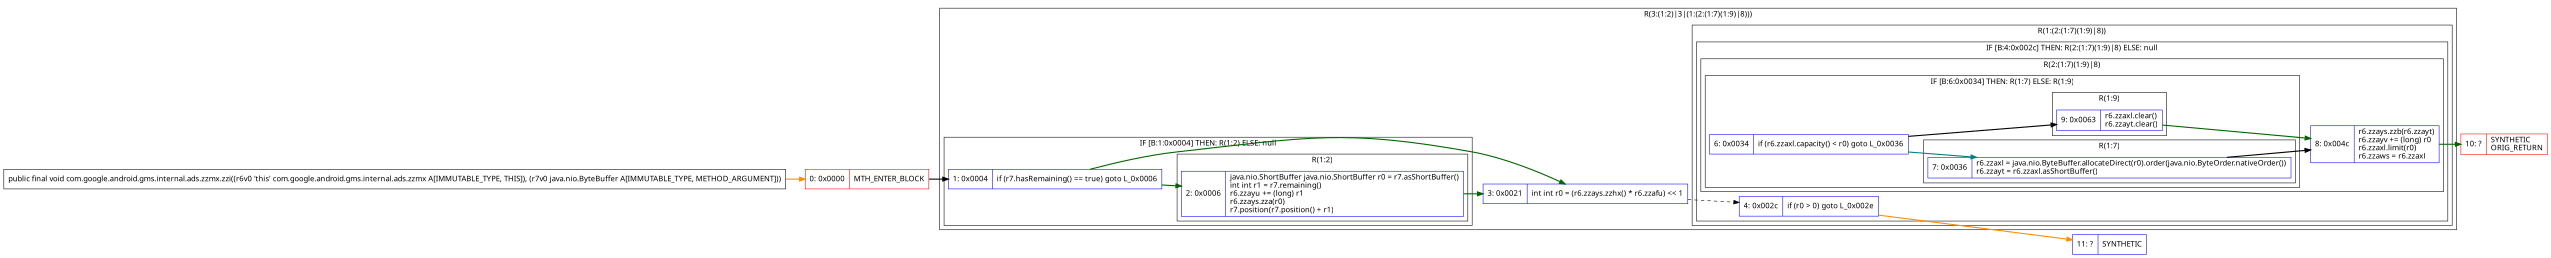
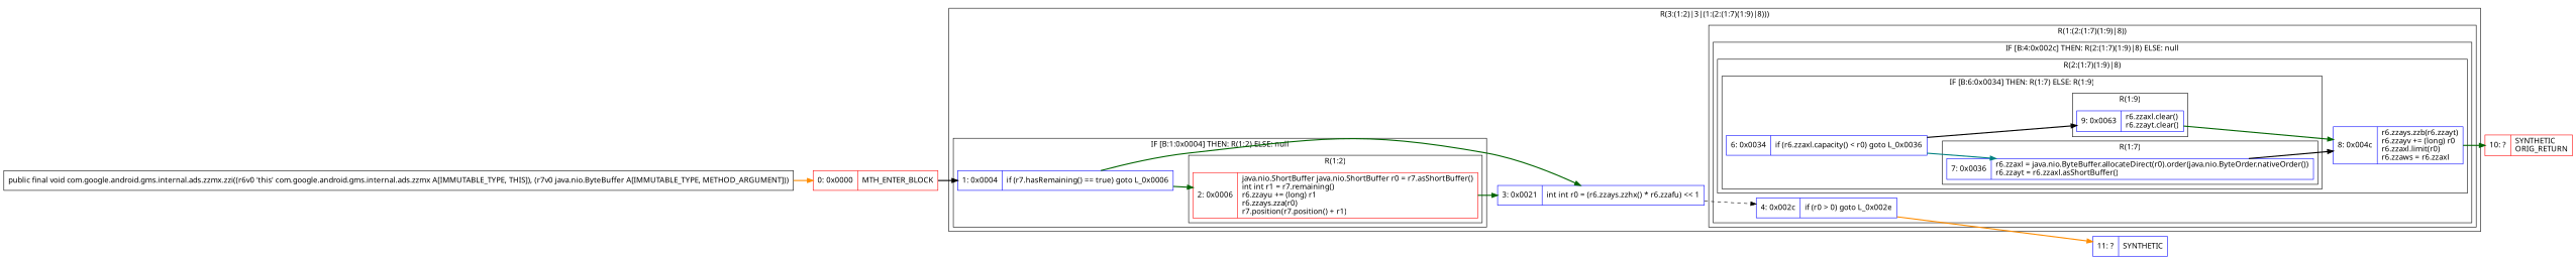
  digraph {
    fontname="Noto Sans"
    rankdir=LR
    node [color=blue fontname="Noto Sans" shape=record]
    edge [color=darkgreen fontname="Noto Sans" style=bold]
-   n1 [label="{2\:\ 0x0006|java.nio.ShortBuffer java.nio.ShortBuffer r0 = r7.asShortBuffer()\lint int r1 = r7.remaining()\lr6.zzayu += (long) r1\lr6.zzays.zza(r0)\lr7.position(r7.position() + r1)\l}"]
+   n1 [color=red label="{2\:\ 0x0006|java.nio.ShortBuffer java.nio.ShortBuffer r0 = r7.asShortBuffer()\lint int r1 = r7.remaining()\lr6.zzayu += (long) r1\lr6.zzays.zza(r0)\lr7.position(r7.position() + r1)\l}"]
    n2 [label="{1\:\ 0x0004|if (r7.hasRemaining() == true) goto L_0x0006\l}"]
    n3 [label="{7\:\ 0x0036|r6.zzaxl = java.nio.ByteBuffer.allocateDirect(r0).order(java.nio.ByteOrder.nativeOrder())\lr6.zzayt = r6.zzaxl.asShortBuffer()\l}"]
    n4 [label="{9\:\ 0x0063|r6.zzaxl.clear()\lr6.zzayt.clear()\l}"]
    n5 [label="{6\:\ 0x0034|if (r6.zzaxl.capacity() \< r0) goto L_0x0036\l}"]
    n6 [label="{8\:\ 0x004c|r6.zzays.zzb(r6.zzayt)\lr6.zzayv += (long) r0\lr6.zzaxl.limit(r0)\lr6.zzaws = r6.zzaxl\l}"]
    n7 [label="{4\:\ 0x002c|if (r0 \> 0) goto L_0x002e\l}"]
    n8 [label="{3\:\ 0x0021|int int r0 = (r6.zzays.zzhx() * r6.zzafu) \<\< 1\l}"]
    n9 [color=red label="{10\:\ ?|SYNTHETIC\lORIG_RETURN\l}"]
    n10 [label="{11\:\ ?|SYNTHETIC\l}"]
    n11 [color=red label="{0\:\ 0x0000|MTH_ENTER_BLOCK\l}"]
    n12 [label="{public final void com.google.android.gms.internal.ads.zzmx.zzi((r6v0 'this' com.google.android.gms.internal.ads.zzmx A[IMMUTABLE_TYPE, THIS]), (r7v0 java.nio.ByteBuffer A[IMMUTABLE_TYPE, METHOD_ARGUMENT])) }" color=""]
    subgraph cluster_1 {
      label="R(3:(1:2)|3|(1:(2:(1:7)(1:9)|8)))"
      n8
      subgraph cluster_2 {
        label="IF [B:1:0x0004] THEN: R(1:2) ELSE: null"
        n2
        subgraph cluster_3 {
          label="R(1:2)"
          n1
        }
      }
      subgraph cluster_4 {
        label="R(1:(2:(1:7)(1:9)|8))"
        subgraph cluster_5 {
          label="IF [B:4:0x002c] THEN: R(2:(1:7)(1:9)|8) ELSE: null"
          n7
          subgraph cluster_6 {
            label="R(2:(1:7)(1:9)|8)"
            n6
            subgraph cluster_7 {
              label="IF [B:6:0x0034] THEN: R(1:7) ELSE: R(1:9)"
              n5
              subgraph cluster_8 {
                label="R(1:7)"
                n3
              }
              subgraph cluster_9 {
                label="R(1:9)"
                n4
              }
            }
          }
        }
      }
    }
    n1 -> n8
    n2 -> n1
    n2 -> n8
    n3 -> n6 [color=black]
    n4 -> n6
    n5 -> n3 [color=teal]
    n5 -> n4 [color=black]
    n6 -> n9
    n7 -> n10 [color=darkorange]
    n8 -> n7 [color=black style=dashed]
    n11 -> n2 [color=black]
    n12 -> n11 [color=darkorange]
  }
